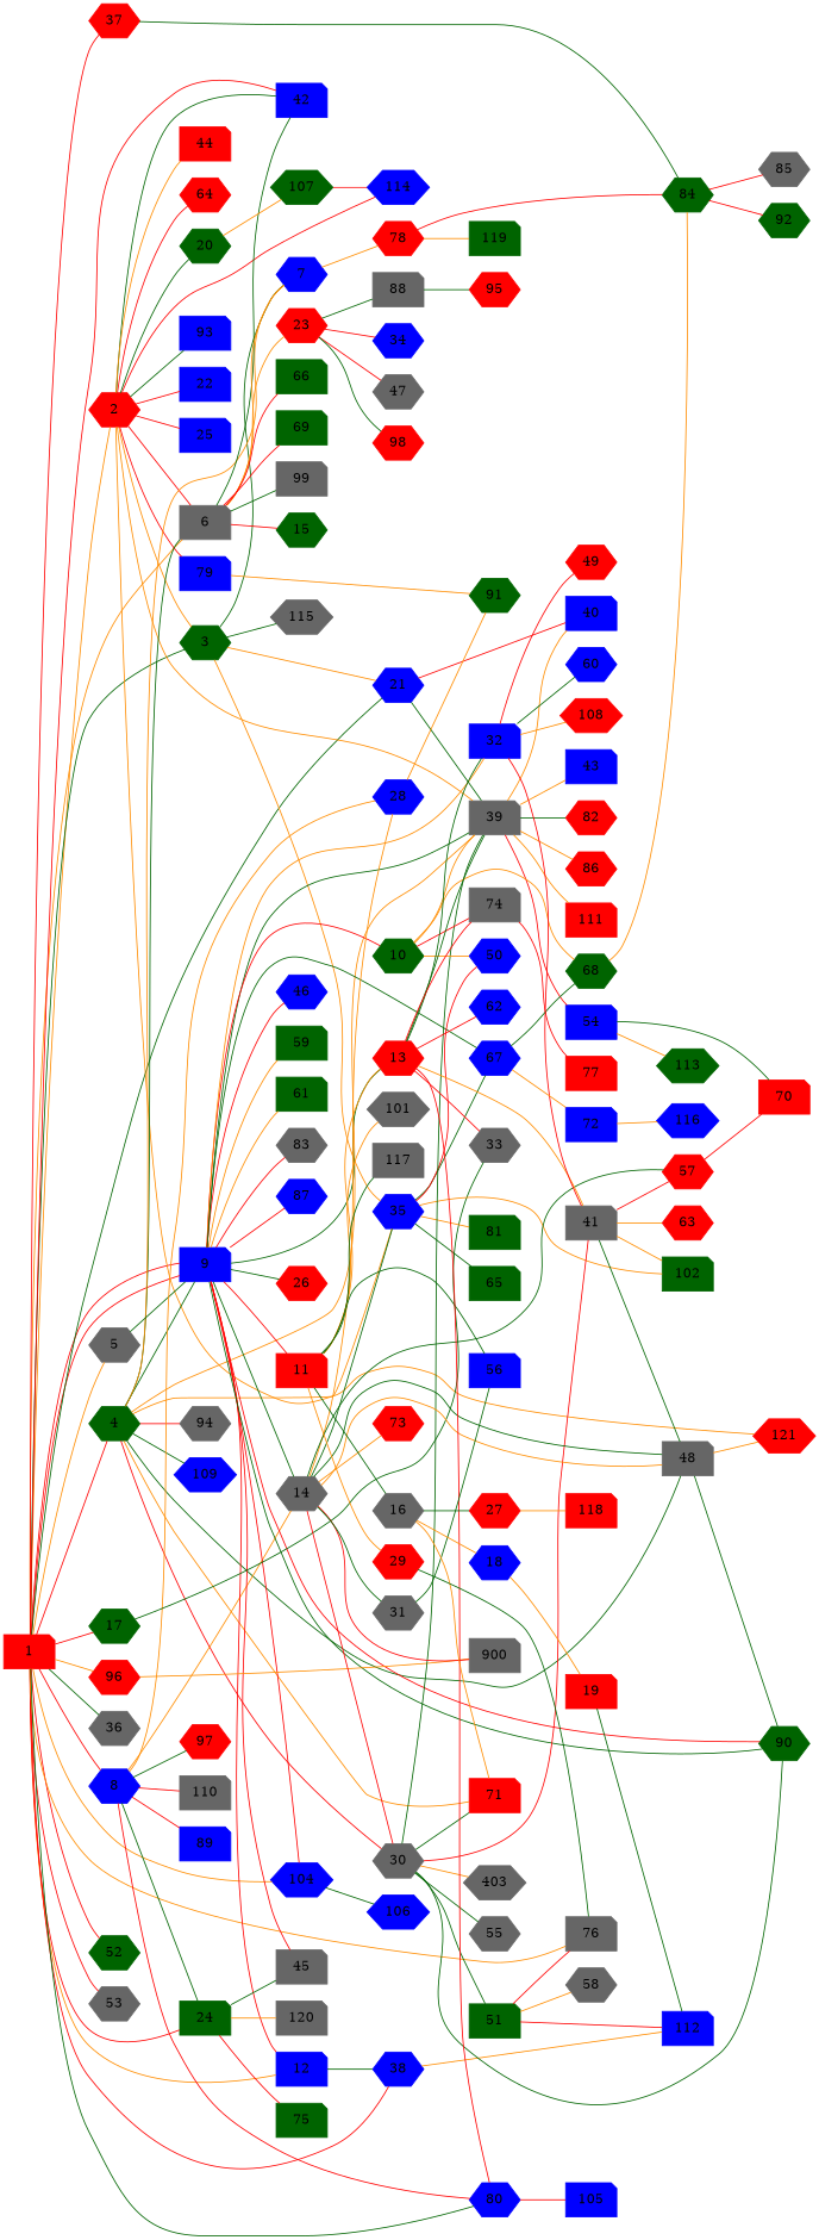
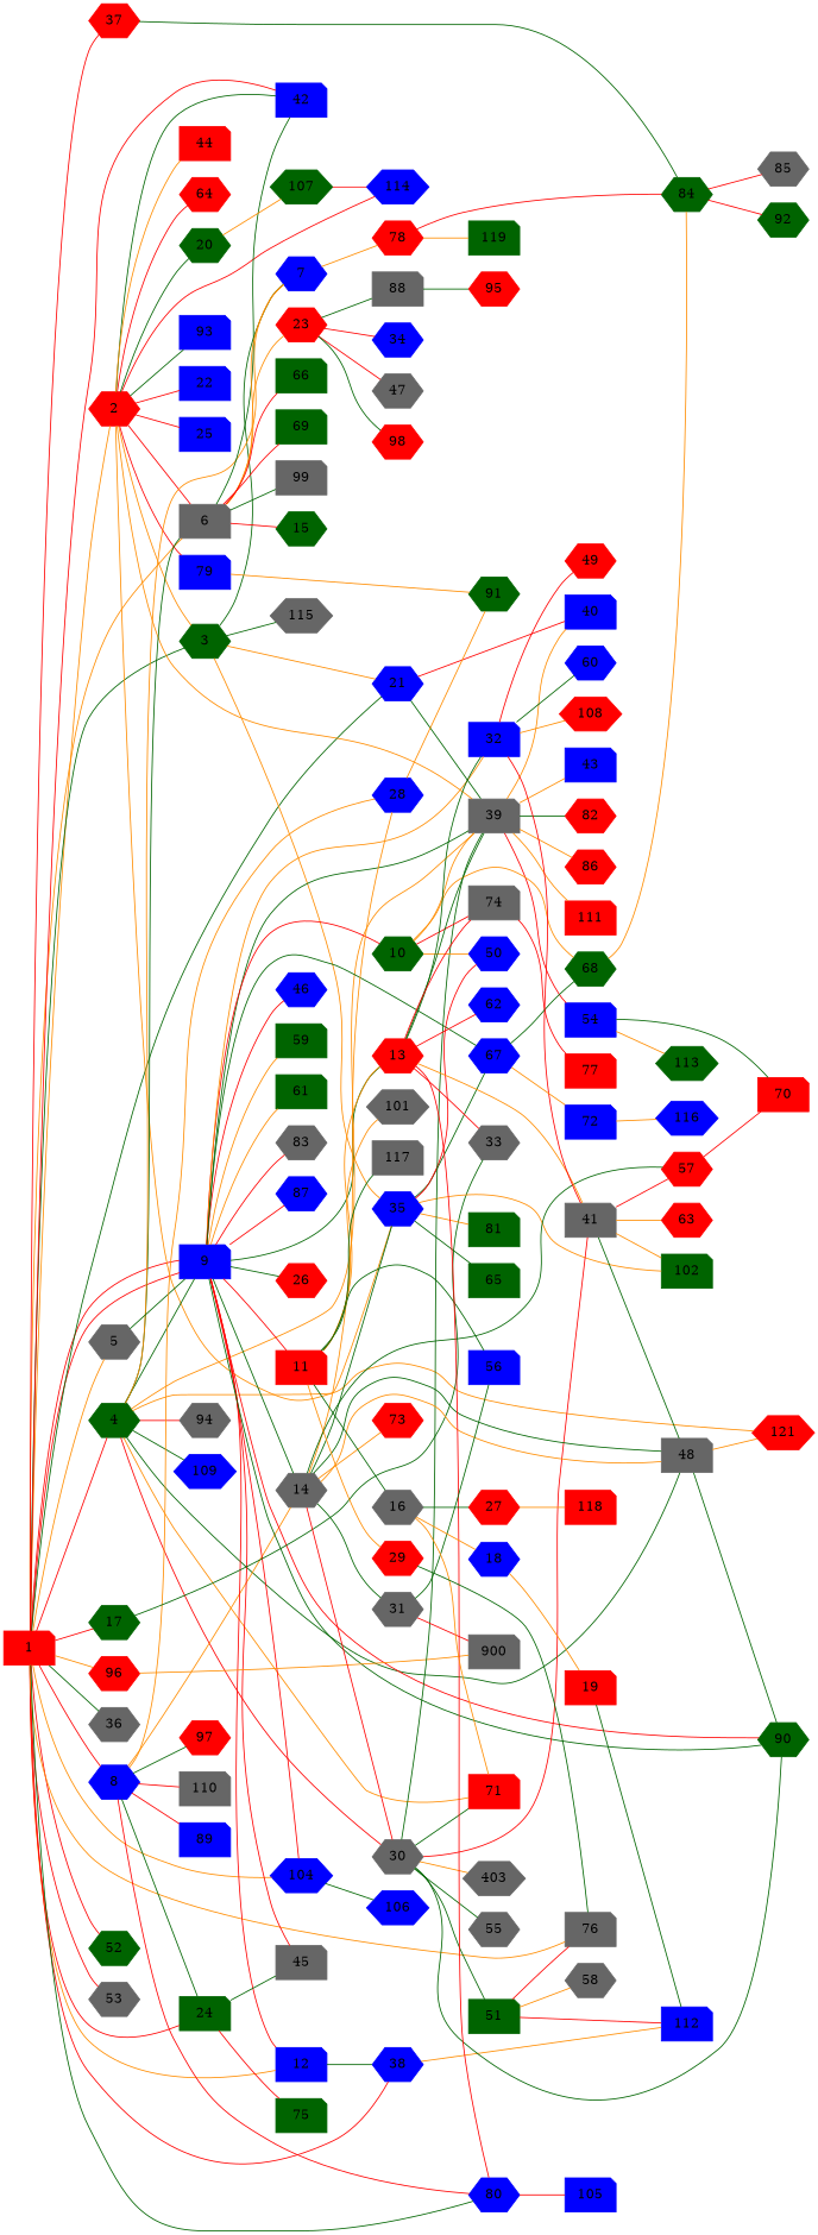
  graph {
    rankdir=LR
    node [color=blue shape=hexagon style=filled]
    edge [color=darkorange]
    1 [color=red shape=note]
    2 [color=red]
    3 [color=darkgreen]
    4 [color=darkgreen]
    5 [color=gray40]
    6 [color=gray40 shape=note]
    8
    9 [shape=note]
    12 [shape=note]
    17 [color=darkgreen]
    21
    24 [color=darkgreen shape=note]
    36 [color=gray40]
    37 [color=red]
    38
    42 [shape=note]
    52 [color=darkgreen]
    53 [color=gray40]
    76 [color=gray40 shape=note]
    80
    96 [color=red]
    104
    20 [color=darkgreen]
    22 [shape=note]
    25 [shape=note]
    39 [color=gray40 shape=note]
    44 [color=red shape=note]
    64 [color=red]
    79 [shape=note]
    93 [shape=note]
    114
    121 [color=red]
    7
    35
    115 [color=gray40]
    30 [color=gray40]
    48 [color=gray40 shape=note]
    71 [color=red shape=note]
    94 [color=gray40]
    109
    15 [color=darkgreen]
    23 [color=red]
    66 [color=darkgreen shape=note]
    69 [color=darkgreen shape=note]
    99 [color=gray40 shape=note]
    14 [color=gray40]
    28
    89 [shape=note]
    97 [color=red]
    110 [color=gray40 shape=note]
    10 [color=darkgreen]
    11 [color=red shape=note]
    13 [color=red]
    26 [color=red]
    32 [shape=note]
    45 [color=gray40 shape=note]
    46
    59 [color=darkgreen shape=note]
    61 [color=darkgreen shape=note]
    67
    83 [color=gray40]
    87
    90 [color=darkgreen]
    33 [color=gray40]
    40 [shape=note]
    75 [color=darkgreen shape=note]
-   120 [color=gray40 shape=note]
    84 [color=darkgreen]
    112 [shape=note]
    105 [shape=note]
    n71 [color=gray40 label=900 shape=note]
    106
    107 [color=darkgreen]
    43 [shape=note]
    54 [shape=note]
    82 [color=red]
    86 [color=red]
    111 [color=red shape=note]
    91 [color=darkgreen]
    78 [color=red]
    50
    65 [color=darkgreen shape=note]
    81 [color=darkgreen shape=note]
    102 [color=darkgreen shape=note]
    41 [color=gray40 shape=note]
    51 [color=darkgreen shape=note]
    55 [color=gray40]
    n88 [color=gray40 label=403]
    34
    47 [color=gray40]
    88 [color=gray40 shape=note]
    98 [color=red]
    119 [color=darkgreen shape=note]
    31 [color=gray40]
    57 [color=red]
    73 [color=red]
    68 [color=darkgreen]
    74 [color=gray40 shape=note]
    16 [color=gray40]
    29 [color=red]
    56 [shape=note]
    101 [color=gray40]
    117 [color=gray40 shape=note]
    62
    49 [color=red]
    60
    108 [color=red]
    72 [shape=note]
    77 [color=red shape=note]
    18
    27 [color=red]
    63 [color=red]
    70 [color=red shape=note]
    19 [color=red shape=note]
    118 [color=red shape=note]
    95 [color=red]
    58 [color=gray40]
    85 [color=gray40]
    92 [color=darkgreen]
    113 [color=darkgreen]
    116
    1 -- 2
    1 -- 3 [color=darkgreen]
    1 -- 4 [color=red]
    1 -- 5
    1 -- 6
    1 -- 8 [color=red]
    1 -- 9 [color=red]
    1 -- 9 [color=red]
    1 -- 12
    1 -- 17 [color=red]
    1 -- 21 [color=darkgreen]
    1 -- 24 [color=red]
    1 -- 36 [color=darkgreen]
    1 -- 37 [color=red]
    1 -- 38 [color=red]
    1 -- 42 [color=red]
    1 -- 52 [color=red]
    1 -- 53 [color=red]
    1 -- 76
    1 -- 80 [color=darkgreen]
    1 -- 96
    1 -- 104
    2 -- 3
    2 -- 6 [color=red]
    2 -- 42 [color=darkgreen]
    2 -- 20 [color=darkgreen]
    2 -- 22 [color=red]
    2 -- 25 [color=red]
    2 -- 39
    2 -- 44
    2 -- 64 [color=red]
    2 -- 79 [color=red]
    2 -- 93 [color=darkgreen]
    2 -- 114 [color=red]
    2 -- 121
    3 -- 21
    3 -- 7 [color=darkgreen]
    3 -- 35
    3 -- 115 [color=darkgreen]
    4 -- 6 [color=darkgreen]
    4 -- 9 [color=darkgreen]
    4 -- 39
    4 -- 7
    4 -- 35
    4 -- 30 [color=red]
    4 -- 48 [color=darkgreen]
    4 -- 71
    4 -- 94 [color=red]
    4 -- 109 [color=darkgreen]
    5 -- 9 [color=darkgreen]
    6 -- 42 [color=darkgreen]
    6 -- 7
    6 -- 15 [color=red]
    6 -- 23
    6 -- 66 [color=red]
    6 -- 69 [color=red]
    6 -- 99 [color=darkgreen]
    8 -- 24 [color=darkgreen]
    8 -- 80 [color=red]
    8 -- 14
    8 -- 28
    8 -- 89 [color=red]
    8 -- 97 [color=darkgreen]
    8 -- 110 [color=red]
    9 -- 12 [color=red]
    9 -- 104 [color=red]
    9 -- 39 [color=darkgreen]
    9 -- 14 [color=darkgreen]
    9 -- 10 [color=red]
    9 -- 11 [color=red]
    9 -- 13 [color=darkgreen]
    9 -- 26 [color=darkgreen]
    9 -- 32
    9 -- 45 [color=red]
    9 -- 46 [color=red]
    9 -- 59
    9 -- 61
    9 -- 67 [color=darkgreen]
    9 -- 83 [color=red]
    9 -- 87 [color=red]
    9 -- 90 [color=darkgreen]
    9 -- 90 [color=red]
    12 -- 38 [color=darkgreen]
    17 -- 33 [color=darkgreen]
    21 -- 39 [color=darkgreen]
    21 -- 40 [color=red]
    24 -- 45 [color=darkgreen]
    24 -- 75 [color=red]
-   24 -- 120
    37 -- 84 [color=darkgreen]
    38 -- 112
    80 -- 105 [color=red]
    96 -- n71
    104 -- 106 [color=darkgreen]
    20 -- 107
    39 -- 40
    39 -- 43
    39 -- 54 [color=red]
    39 -- 82 [color=darkgreen]
    39 -- 86
    39 -- 111
    79 -- 91
    7 -- 78
    35 -- 67 [color=darkgreen]
    35 -- 50 [color=red]
    35 -- 65 [color=darkgreen]
    35 -- 81
    35 -- 102
    30 -- 39 [color=darkgreen]
    30 -- 71 [color=darkgreen]
    30 -- 90 [color=darkgreen]
    30 -- 41 [color=red]
    30 -- 51 [color=darkgreen]
    30 -- 55 [color=darkgreen]
    30 -- n88
    48 -- 121
    48 -- 90 [color=darkgreen]
    23 -- 34 [color=red]
    23 -- 47 [color=red]
    23 -- 88 [color=darkgreen]
    23 -- 98 [color=darkgreen]
    14 -- 35 [color=darkgreen]
    14 -- 30 [color=red]
    14 -- 48
    14 -- 48 [color=darkgreen]
    14 -- 28
-   14 -- n71 [color=red]
+   31 -- n71 [color=red]
    14 -- 31 [color=darkgreen]
    14 -- 57 [color=darkgreen]
    14 -- 73
    28 -- 91
    10 -- 39
    10 -- 50
    10 -- 68
    10 -- 74 [color=red]
    11 -- 13
    11 -- 16 [color=darkgreen]
    11 -- 29
    11 -- 56 [color=darkgreen]
    11 -- 101
    11 -- 117 [color=darkgreen]
    13 -- 80 [color=red]
    13 -- 39 [color=darkgreen]
    13 -- 32 [color=darkgreen]
    13 -- 33 [color=red]
    13 -- 41
    13 -- 74 [color=red]
    13 -- 62 [color=red]
    32 -- 41 [color=red]
    32 -- 49 [color=red]
    32 -- 60 [color=darkgreen]
    32 -- 108
    67 -- 68 [color=darkgreen]
    67 -- 72
    84 -- 85 [color=red]
    84 -- 92 [color=red]
    107 -- 114 [color=red]
    54 -- 70 [color=darkgreen]
    54 -- 113
    78 -- 84 [color=red]
    78 -- 119
    41 -- 48 [color=darkgreen]
    41 -- 102
    41 -- 57 [color=red]
    41 -- 63
    51 -- 76 [color=red]
    51 -- 112 [color=red]
    51 -- 58
    88 -- 95 [color=darkgreen]
    31 -- 56 [color=darkgreen]
    57 -- 70 [color=red]
    68 -- 84
    74 -- 77 [color=red]
    16 -- 71
    16 -- 18
    16 -- 27 [color=darkgreen]
    29 -- 76 [color=darkgreen]
    72 -- 116
    18 -- 19
    27 -- 118
    19 -- 112 [color=darkgreen]
  }
